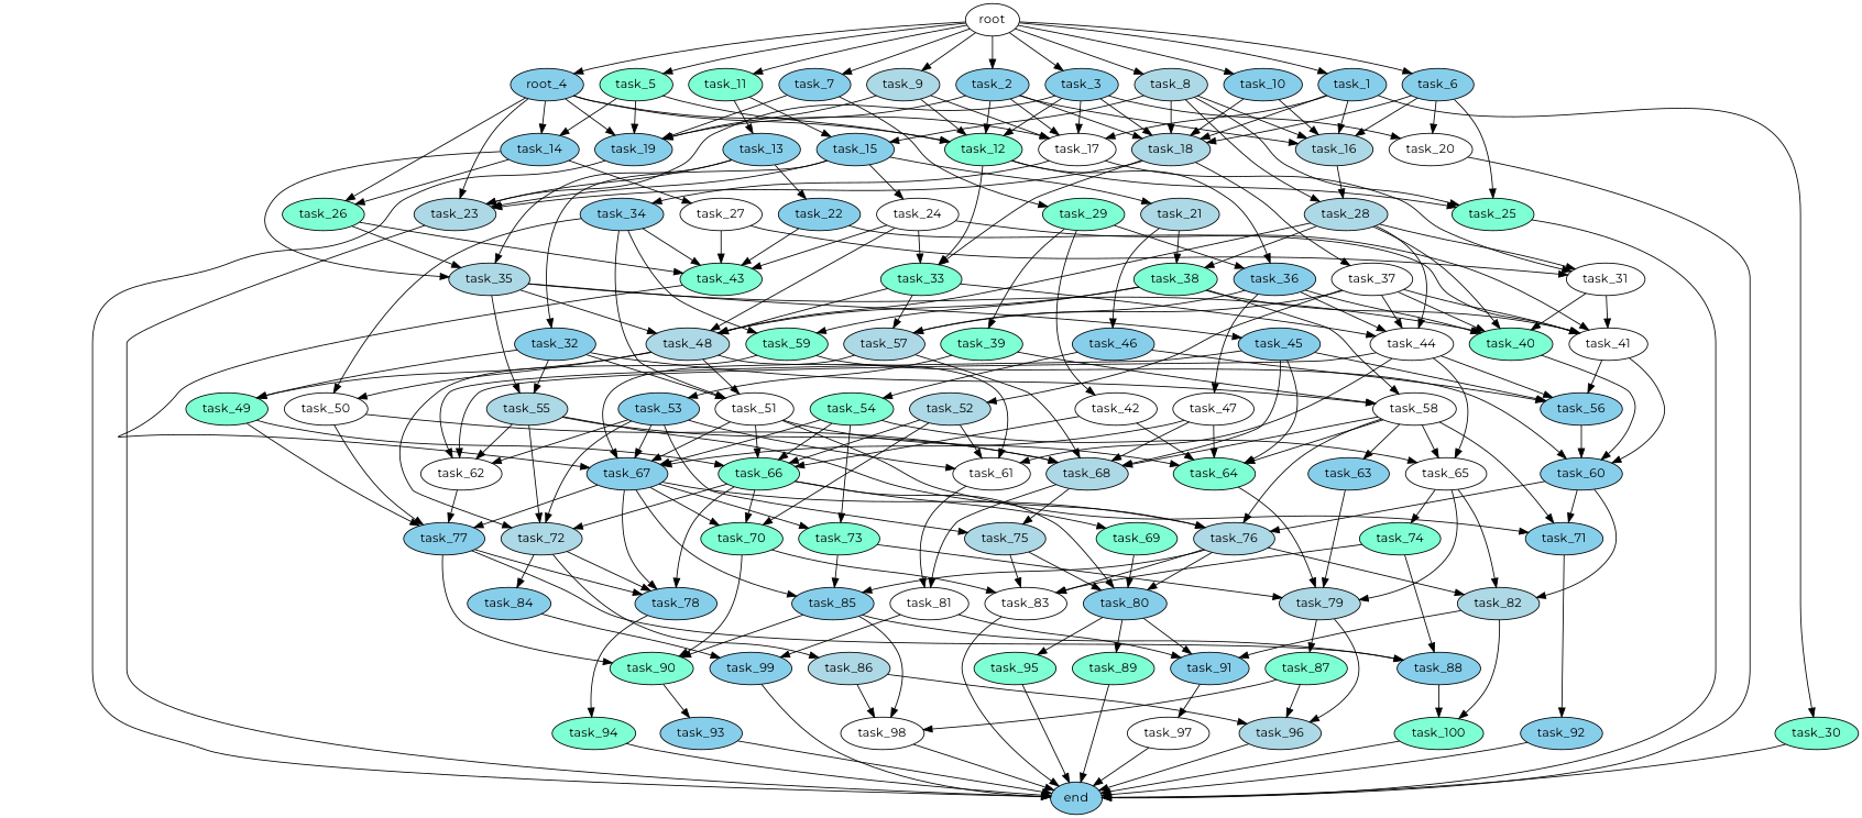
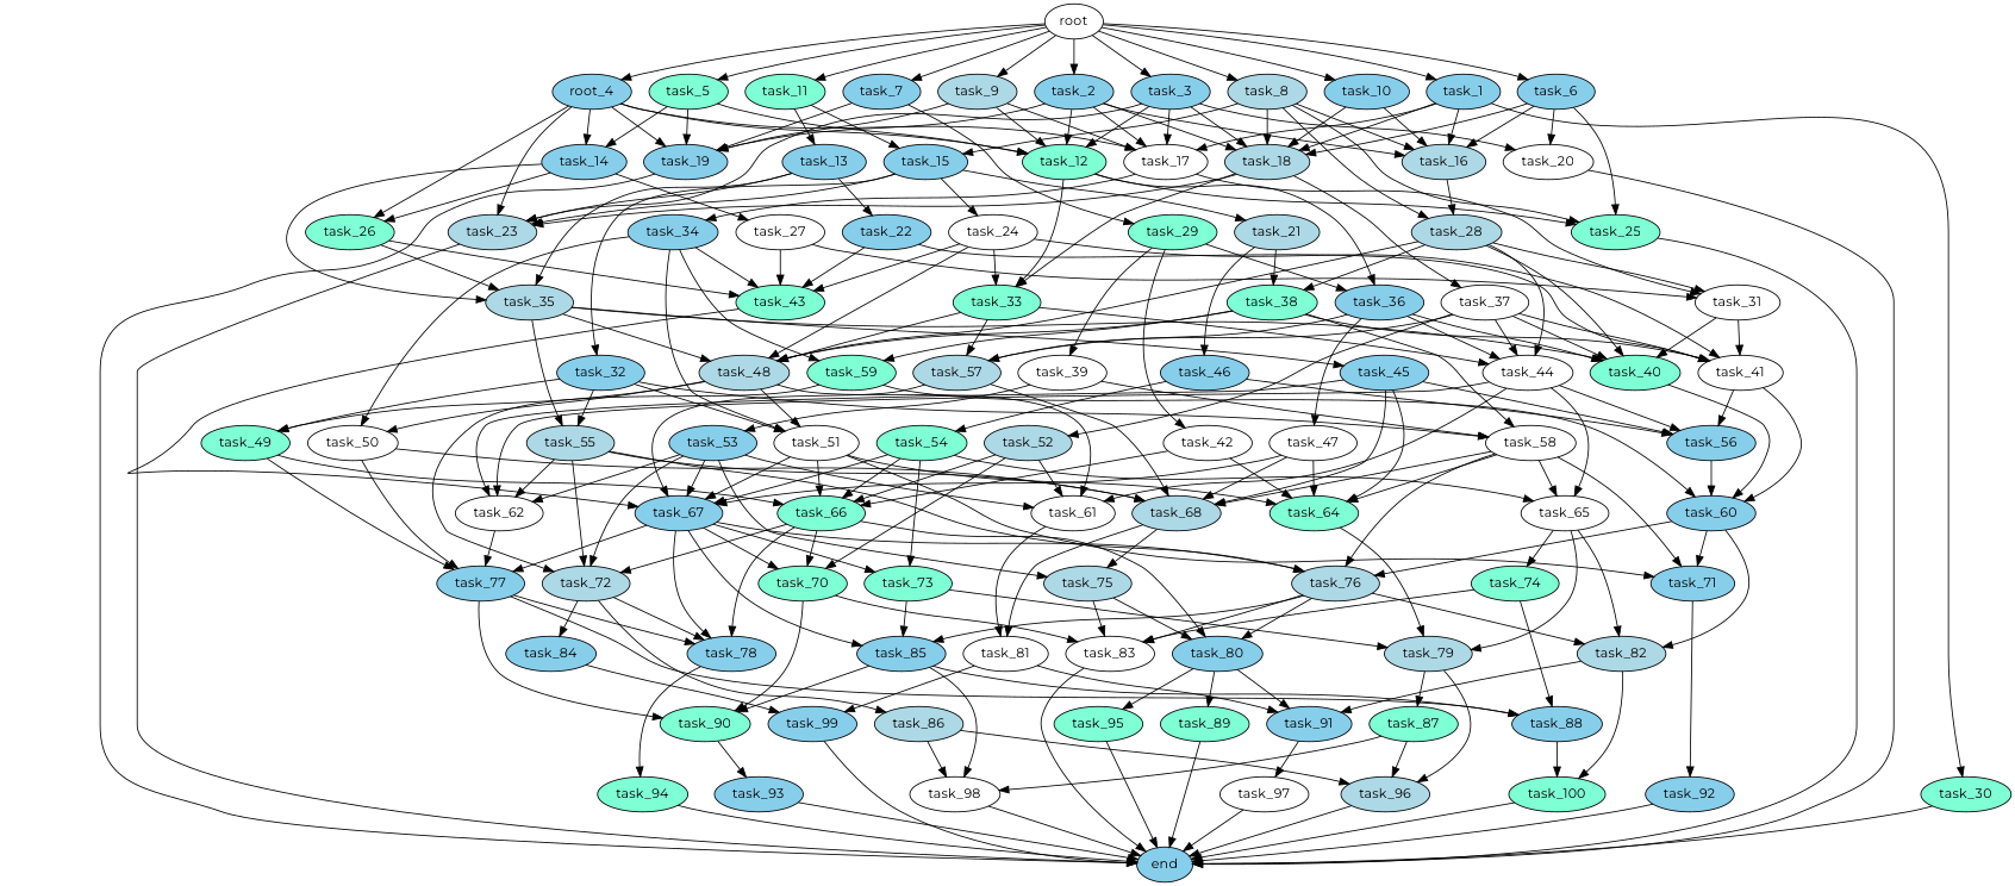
  digraph {
    fontname=Montserrat
    node [fillcolor=skyblue fontname=Montserrat style=filled]
    edge [fontname=Montserrat]
    task_68 [fillcolor=lightblue]
    task_81 [fillcolor=white]
    task_75 [fillcolor=lightblue]
    task_99
    task_91
    task_80
    task_83 [fillcolor=white]
    task_92
    end
    task_59 [fillcolor=aquamarine]
    task_60
    task_72 [fillcolor=lightblue]
    task_76 [fillcolor=lightblue]
    task_82 [fillcolor=lightblue]
    task_71
    task_78
    task_84
    task_86 [fillcolor=lightblue]
    task_35 [fillcolor=lightblue]
    task_55 [fillcolor=lightblue]
    task_48 [fillcolor=lightblue]
    task_45
    task_40 [fillcolor=aquamarine]
    task_62 [fillcolor=white]
    task_61 [fillcolor=white]
    task_50 [fillcolor=white]
    task_49 [fillcolor=aquamarine]
    task_51 [fillcolor=white]
    task_56
    task_64 [fillcolor=aquamarine]
    task_28 [fillcolor=lightblue]
    task_44 [fillcolor=white]
    task_38 [fillcolor=aquamarine]
    task_31 [fillcolor=white]
    task_65 [fillcolor=white]
    task_41 [fillcolor=white]
    task_58 [fillcolor=white]
    task_74 [fillcolor=aquamarine]
    task_79 [fillcolor=lightblue]
    task_77
    task_36
    task_47 [fillcolor=white]
    task_57 [fillcolor=lightblue]
    task_67
    task_24 [fillcolor=white]
    task_43 [fillcolor=aquamarine]
    task_33 [fillcolor=aquamarine]
    task_85
    task_70 [fillcolor=aquamarine]
    task_73 [fillcolor=aquamarine]
    task_94 [fillcolor=aquamarine]
    task_100 [fillcolor=aquamarine]
    task_88
    task_22
-   task_63
    task_2
    task_19
    task_18 [fillcolor=lightblue]
    task_12 [fillcolor=aquamarine]
    task_16 [fillcolor=lightblue]
    task_17 [fillcolor=white]
    task_23 [fillcolor=lightblue]
    task_37 [fillcolor=white]
    task_25 [fillcolor=aquamarine]
    task_34
    task_96 [fillcolor=lightblue]
    task_87 [fillcolor=aquamarine]
    task_53
    task_26 [fillcolor=aquamarine]
    root [fillcolor=white]
    task_9 [fillcolor=lightblue]
    n72 [label=root_4]
    task_1
    task_10
    task_6
    task_3
    task_7
    task_8 [fillcolor=lightblue]
    task_5 [fillcolor=aquamarine]
    task_11 [fillcolor=aquamarine]
    task_14
    task_30 [fillcolor=aquamarine]
    task_20 [fillcolor=white]
    task_29 [fillcolor=aquamarine]
    task_15
    task_13
    task_98 [fillcolor=white]
    task_90 [fillcolor=aquamarine]
    task_93
    task_66 [fillcolor=aquamarine]
-   task_69 [fillcolor=aquamarine]
    task_89 [fillcolor=aquamarine]
    task_95 [fillcolor=aquamarine]
    task_27 [fillcolor=white]
    task_46
    task_54 [fillcolor=aquamarine]
    task_52 [fillcolor=lightblue]
    task_42 [fillcolor=white]
-   task_39 [fillcolor=aquamarine]
+   task_39 [fillcolor=white]
    task_97 [fillcolor=white]
    task_21 [fillcolor=lightblue]
    task_32
    task_68 -> task_81
    task_68 -> task_75
    task_81 -> task_99
    task_81 -> task_91
    task_75 -> task_80
    task_75 -> task_83
    task_99 -> end
    task_91 -> task_97
    task_80 -> task_91
    task_80 -> task_89
    task_80 -> task_95
    task_83 -> end
    task_92 -> end
    task_59 -> task_60
    task_59 -> task_72
    task_60 -> task_76
    task_60 -> task_82
    task_60 -> task_71
    task_72 -> task_78
    task_72 -> task_84
    task_72 -> task_86
    task_76 -> task_80
    task_76 -> task_83
    task_76 -> task_82
    task_76 -> task_85
    task_82 -> task_91
    task_82 -> task_100
    task_71 -> task_92
    task_78 -> task_94
    task_84 -> task_99
    task_86 -> task_96
    task_86 -> task_98
    task_35 -> task_55
    task_35 -> task_48
    task_35 -> task_45
    task_35 -> task_40
    task_55 -> task_68
    task_55 -> task_72
    task_55 -> task_76
    task_55 -> task_62
    task_48 -> task_61
    task_48 -> task_50
    task_48 -> task_49
    task_48 -> task_51
    task_45 -> task_68
    task_45 -> task_62
    task_45 -> task_56
    task_45 -> task_64
    task_40 -> task_60
    task_62 -> task_77
    task_61 -> task_81
    task_50 -> task_68
    task_50 -> task_77
    task_49 -> task_77
    task_49 -> task_66
    task_51 -> task_71
    task_51 -> task_64
    task_51 -> task_67
    task_51 -> task_66
    task_56 -> task_60
    task_64 -> task_79
    task_28 -> task_48
    task_28 -> task_40
    task_28 -> task_44
    task_28 -> task_38
    task_28 -> task_31
    task_44 -> task_62
    task_44 -> task_61
    task_44 -> task_56
    task_44 -> task_65
    task_38 -> task_59
    task_38 -> task_48
    task_38 -> task_41
    task_38 -> task_58
    task_31 -> task_40
    task_31 -> task_41
    task_65 -> task_82
    task_65 -> task_74
    task_65 -> task_79
    task_41 -> task_60
    task_41 -> task_56
    task_58 -> task_68
    task_58 -> task_76
    task_58 -> task_71
    task_58 -> task_64
    task_58 -> task_65
-   task_58 -> task_63
    task_74 -> task_83
    task_74 -> task_88
    task_79 -> task_96
    task_79 -> task_87
    task_77 -> task_78
    task_77 -> task_88
    task_77 -> task_90
    task_36 -> task_40
    task_36 -> task_44
    task_36 -> task_47
    task_36 -> task_57
    task_47 -> task_68
    task_47 -> task_64
    task_47 -> task_67
    task_57 -> task_68
    task_57 -> task_67
    task_67 -> task_76
    task_67 -> task_78
    task_67 -> task_77
    task_67 -> task_85
    task_67 -> task_70
    task_67 -> task_73
    task_24 -> task_48
    task_24 -> task_41
    task_24 -> task_43
    task_24 -> task_33
    task_43 -> task_67
    task_33 -> task_48
    task_33 -> task_44
    task_33 -> task_57
    task_85 -> task_88
    task_85 -> task_98
    task_85 -> task_90
    task_70 -> task_83
    task_70 -> task_90
    task_73 -> task_79
    task_73 -> task_85
    task_94 -> end
    task_100 -> end
    task_88 -> task_100
    task_22 -> task_41
    task_22 -> task_43
-   task_63 -> task_79
    task_2 -> task_19
    task_2 -> task_18
    task_2 -> task_12
    task_2 -> task_16
    task_2 -> task_17
    task_19 -> end
    task_18 -> task_33
    task_18 -> task_23
    task_18 -> task_37
    task_12 -> task_36
    task_12 -> task_33
    task_12 -> task_25
    task_16 -> task_28
    task_17 -> task_31
    task_17 -> task_34
    task_23 -> end
    task_37 -> task_40
    task_37 -> task_44
    task_37 -> task_41
    task_37 -> task_57
    task_37 -> task_52
    task_25 -> end
    task_34 -> task_59
    task_34 -> task_50
    task_34 -> task_51
    task_34 -> task_43
    task_96 -> end
    task_87 -> task_96
    task_87 -> task_98
    task_53 -> task_75
    task_53 -> task_72
    task_53 -> task_62
    task_53 -> task_61
    task_53 -> task_67
    task_26 -> task_35
    task_26 -> task_43
    root -> task_2
    root -> task_9
    root -> n72
    root -> task_1
    root -> task_10
    root -> task_6
    root -> task_3
    root -> task_7
    root -> task_8
    root -> task_5
    root -> task_11
    task_9 -> task_19
    task_9 -> task_12
    task_9 -> task_17
    n72 -> task_19
    n72 -> task_12
    n72 -> task_17
    n72 -> task_23
    n72 -> task_26
    n72 -> task_14
    task_1 -> task_18
    task_1 -> task_16
    task_1 -> task_17
    task_1 -> task_30
    task_10 -> task_18
    task_10 -> task_16
    task_6 -> task_18
    task_6 -> task_16
    task_6 -> task_25
    task_6 -> task_20
    task_3 -> task_18
    task_3 -> task_12
    task_3 -> task_17
    task_3 -> task_23
    task_3 -> task_20
    task_7 -> task_19
    task_7 -> task_29
    task_8 -> task_28
    task_8 -> task_18
    task_8 -> task_16
    task_8 -> task_25
    task_8 -> task_15
    task_5 -> task_19
    task_5 -> task_12
    task_5 -> task_14
    task_11 -> task_15
    task_11 -> task_13
    task_14 -> task_35
    task_14 -> task_26
    task_14 -> task_27
    task_30 -> end
    task_20 -> end
    task_29 -> task_36
    task_29 -> task_42
    task_29 -> task_39
    task_15 -> task_24
    task_15 -> task_23
    task_15 -> task_21
    task_15 -> task_32
    task_13 -> task_35
    task_13 -> task_22
    task_13 -> task_23
    task_98 -> end
    task_90 -> task_93
    task_93 -> end
    task_66 -> task_80
    task_66 -> task_72
    task_66 -> task_78
    task_66 -> task_70
-   task_66 -> task_69
-   task_69 -> task_80
    task_89 -> end
    task_95 -> end
    task_27 -> task_31
    task_27 -> task_43
    task_46 -> task_56
    task_46 -> task_54
    task_54 -> task_65
    task_54 -> task_67
    task_54 -> task_73
    task_54 -> task_66
    task_52 -> task_61
    task_52 -> task_70
    task_52 -> task_66
    task_42 -> task_64
    task_42 -> task_66
    task_39 -> task_58
    task_39 -> task_53
    task_97 -> end
    task_21 -> task_38
    task_21 -> task_46
    task_32 -> task_55
    task_32 -> task_49
    task_32 -> task_51
    task_32 -> task_58
  }
